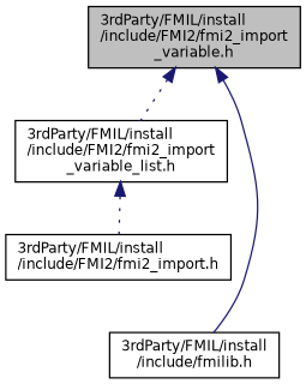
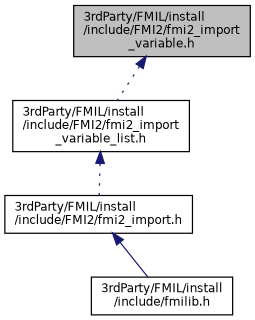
  digraph {
    node [color=black fillcolor=white fontname=Helvetica fontsize=10 shape=record style=filled]
    edge [color=midnightblue dir=back fontname=Helvetica fontsize=10 labelfontname=Helvetica labelfontsize=10 style=dotted]
    n1 [fillcolor=grey75 fontcolor=black height=0.2 label="3rdParty/FMIL/install\l/include/FMI2/fmi2_import\l_variable.h" width=0.4]
    n2 [height=0.2 label="3rdParty/FMIL/install\l/include/FMI2/fmi2_import\l_variable_list.h" width=0.4]
    n3 [height=0.2 label="3rdParty/FMIL/install\l/include/FMI2/fmi2_import.h" width=0.4]
    n4 [height=0.2 label="3rdParty/FMIL/install\l/include/fmilib.h" width=0.4]
    n1 -> n2
    n2 -> n3
-   n1 -> n4 [style=solid]
+   n3 -> n4 [style=solid]
  }
